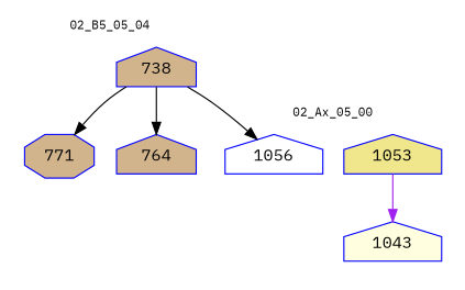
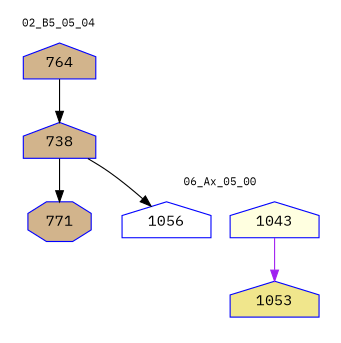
  digraph {
    fontname="IBM Plex Mono"
    node [color=blue fillcolor=tan fontname="IBM Plex Mono" shape=house style=filled]
    edge [color=black fontname="IBM Plex Mono"]
    n1 [fillcolor=lightyellow label=1043]
    n2 [fillcolor=khaki label=1053]
    n3 [fillcolor=white label=1056]
    n4 [label=738]
    n5 [label=771 shape=octagon]
    n6 [label=764]
    subgraph cluster_1 {
      color=white
      fontsize=10
-     label="02_Ax_05_00"
+     label="06_Ax_05_00"
      n1
      n2
      n3
    }
    subgraph cluster_2 {
      color=white
      fontsize=10
      label="02_B5_05_04"
      n4
      n5
      n6
    }
-   n2 -> n1 [color=purple]
+   n1 -> n2 [color=purple]
    n4 -> n3
    n4 -> n5
-   n4 -> n6
+   n6 -> n4
  }
